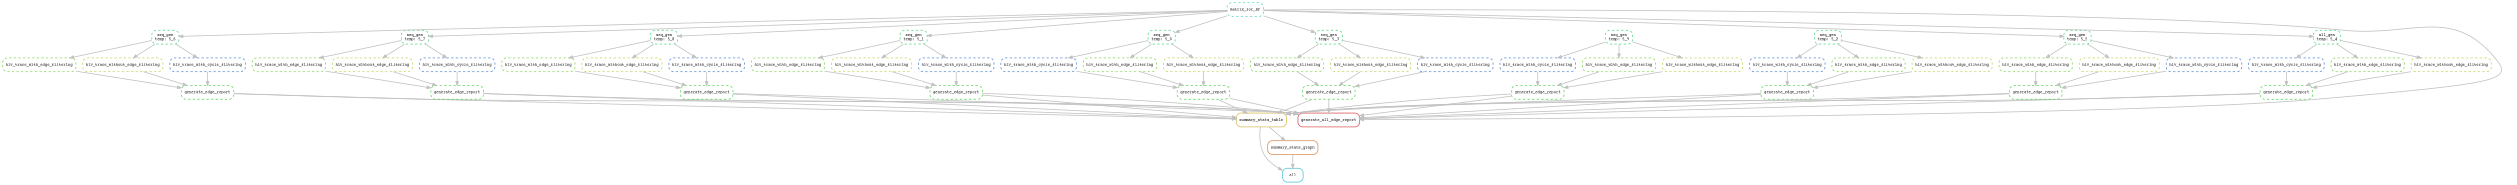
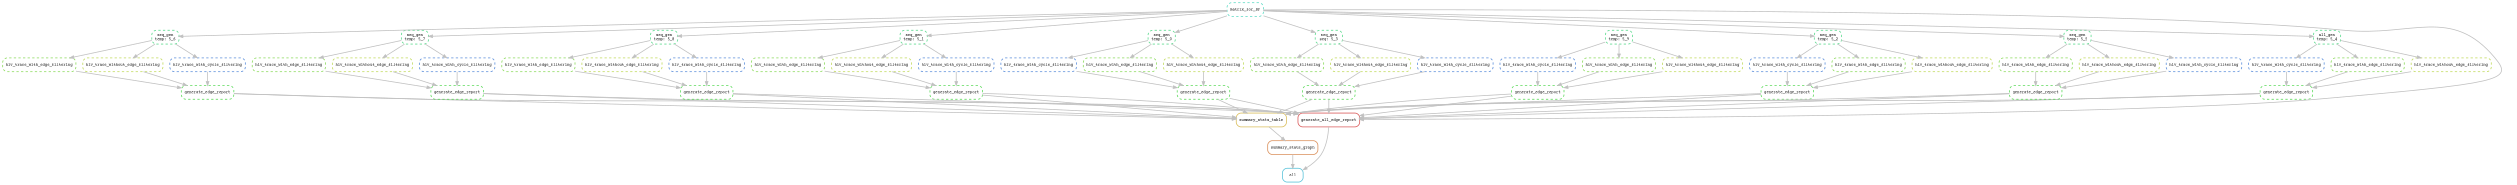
  digraph {
    bgcolor=white
    fontname="Courier Prime"
    node [color="0.33 0.6 0.85" fontname="Courier Prime" fontsize=10 penwidth=2 shape=box style="rounded,dashed"]
    edge [color=grey fontname="Courier Prime" penwidth=2]
    n1 [color="0.53 0.6 0.85" label=all style=rounded]
    n2 [color="0.07 0.6 0.85" label=summary_stats_graph style=rounded]
    n3 [color="0.00 0.6 0.85" label=generate_all_edge_report style=rounded]
    n4 [color="0.13 0.6 0.85" label=summary_stats_table style=rounded]
    n5 [label=generate_edge_report]
    n6 [label=generate_edge_report]
    n7 [label=generate_edge_report]
    n8 [label=generate_edge_report]
    n9 [label=generate_edge_report]
    n10 [label=generate_edge_report]
    n11 [label=generate_edge_report]
    n12 [label=generate_edge_report]
    n13 [label=generate_edge_report]
    n14 [label=generate_edge_report]
    n15 [color="0.27 0.6 0.85" label=hiv_trace_with_edge_filtering]
    n16 [color="0.20 0.6 0.85" label=hiv_trace_without_edge_filtering]
    n17 [color="0.60 0.6 0.85" label=hiv_trace_with_cycle_filtering]
    n18 [color="0.27 0.6 0.85" label=hiv_trace_with_edge_filtering]
    n19 [color="0.20 0.6 0.85" label=hiv_trace_without_edge_filtering]
    n20 [color="0.60 0.6 0.85" label=hiv_trace_with_cycle_filtering]
    n21 [color="0.27 0.6 0.85" label=hiv_trace_with_edge_filtering]
    n22 [color="0.20 0.6 0.85" label=hiv_trace_without_edge_filtering]
    n23 [color="0.60 0.6 0.85" label=hiv_trace_with_cycle_filtering]
    n24 [color="0.27 0.6 0.85" label=hiv_trace_with_edge_filtering]
    n25 [color="0.20 0.6 0.85" label=hiv_trace_without_edge_filtering]
    n26 [color="0.60 0.6 0.85" label=hiv_trace_with_cycle_filtering]
    n27 [color="0.27 0.6 0.85" label=hiv_trace_with_edge_filtering]
    n28 [color="0.20 0.6 0.85" label=hiv_trace_without_edge_filtering]
    n29 [color="0.60 0.6 0.85" label=hiv_trace_with_cycle_filtering]
    n30 [color="0.27 0.6 0.85" label=hiv_trace_with_edge_filtering]
    n31 [color="0.20 0.6 0.85" label=hiv_trace_without_edge_filtering]
    n32 [color="0.60 0.6 0.85" label=hiv_trace_with_cycle_filtering]
    n33 [color="0.27 0.6 0.85" label=hiv_trace_with_edge_filtering]
    n34 [color="0.20 0.6 0.85" label=hiv_trace_without_edge_filtering]
    n35 [color="0.60 0.6 0.85" label=hiv_trace_with_cycle_filtering]
    n36 [color="0.27 0.6 0.85" label=hiv_trace_with_edge_filtering]
    n37 [color="0.20 0.6 0.85" label=hiv_trace_without_edge_filtering]
    n38 [color="0.60 0.6 0.85" label=hiv_trace_with_cycle_filtering]
    n39 [color="0.27 0.6 0.85" label=hiv_trace_with_edge_filtering]
    n40 [color="0.20 0.6 0.85" label=hiv_trace_without_edge_filtering]
    n41 [color="0.60 0.6 0.85" label=hiv_trace_with_cycle_filtering]
    n42 [color="0.27 0.6 0.85" label=hiv_trace_with_edge_filtering]
    n43 [color="0.20 0.6 0.85" label=hiv_trace_without_edge_filtering]
    n44 [color="0.60 0.6 0.85" label=hiv_trace_with_cycle_filtering]
    n45 [color="0.40 0.6 0.85" label="seq_gen\ntemp: 5_0"]
    n46 [color="0.40 0.6 0.85" label="seq_gen\ntemp: 5_1"]
    n47 [color="0.40 0.6 0.85" label="seq_gen\ntemp: 5_2"]
-   n48 [color="0.40 0.6 0.85" label="seq_gen\ntemp: 5_3"]
+   n48 [color="0.40 0.6 0.85" label="seq_gen\nseq: 5_3"]
    n49 [color="0.40 0.6 0.85" label="all_gen\ntemp: 5_4"]
    n50 [color="0.40 0.6 0.85" label="seq_gen\ntemp: 5_5"]
    n51 [color="0.40 0.6 0.85" label="seq_gen\ntemp: 5_6"]
    n52 [color="0.40 0.6 0.85" label="seq_gen\ntemp: 5_7"]
    n53 [color="0.40 0.6 0.85" label="seq_gen\ntemp: 5_8"]
    n54 [color="0.40 0.6 0.85" label="seq_gen\ntemp: 5_9"]
    n55 [color="0.47 0.6 0.85" label=matrix_for_BF]
    n2 -> n1
-   n4 -> n1
+   n3 -> n1
    n4 -> n2
    n5 -> n3
    n5 -> n4
    n6 -> n3
    n6 -> n4
    n7 -> n3
    n7 -> n4
    n8 -> n3
    n8 -> n4
    n9 -> n3
    n9 -> n4
    n10 -> n3
    n10 -> n4
    n11 -> n3
    n11 -> n4
    n12 -> n3
    n12 -> n4
    n13 -> n3
    n13 -> n4
    n14 -> n3
    n14 -> n4
    n15 -> n5
    n16 -> n5
    n17 -> n5
    n18 -> n6
    n19 -> n6
    n20 -> n6
    n21 -> n7
    n22 -> n7
    n23 -> n7
    n24 -> n8
    n25 -> n8
    n26 -> n8
    n27 -> n9
    n28 -> n9
    n29 -> n9
    n30 -> n10
    n31 -> n10
    n32 -> n10
    n33 -> n11
    n34 -> n11
    n35 -> n11
    n36 -> n12
    n37 -> n12
    n38 -> n12
    n39 -> n13
    n40 -> n13
    n41 -> n13
    n42 -> n14
    n43 -> n14
    n44 -> n14
    n45 -> n15
    n45 -> n16
    n45 -> n17
    n46 -> n18
    n46 -> n19
    n46 -> n20
    n47 -> n21
    n47 -> n22
    n47 -> n23
    n48 -> n24
    n48 -> n25
    n48 -> n26
    n49 -> n27
    n49 -> n28
    n49 -> n29
    n50 -> n30
    n50 -> n31
    n50 -> n32
    n51 -> n33
    n51 -> n34
    n51 -> n35
    n52 -> n36
    n52 -> n37
    n52 -> n38
    n53 -> n39
    n53 -> n40
    n53 -> n41
    n54 -> n42
    n54 -> n43
    n54 -> n44
    n55 -> n3
    n55 -> n45
    n55 -> n46
+   n55 -> n47
    n55 -> n48
    n55 -> n49
    n55 -> n50
    n55 -> n51
    n55 -> n52
    n55 -> n53
  }
